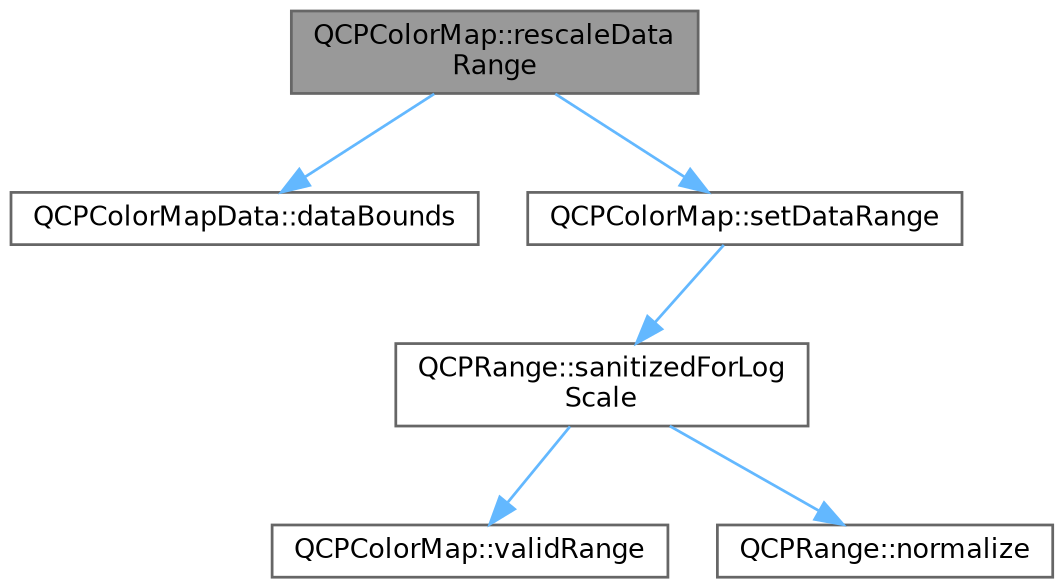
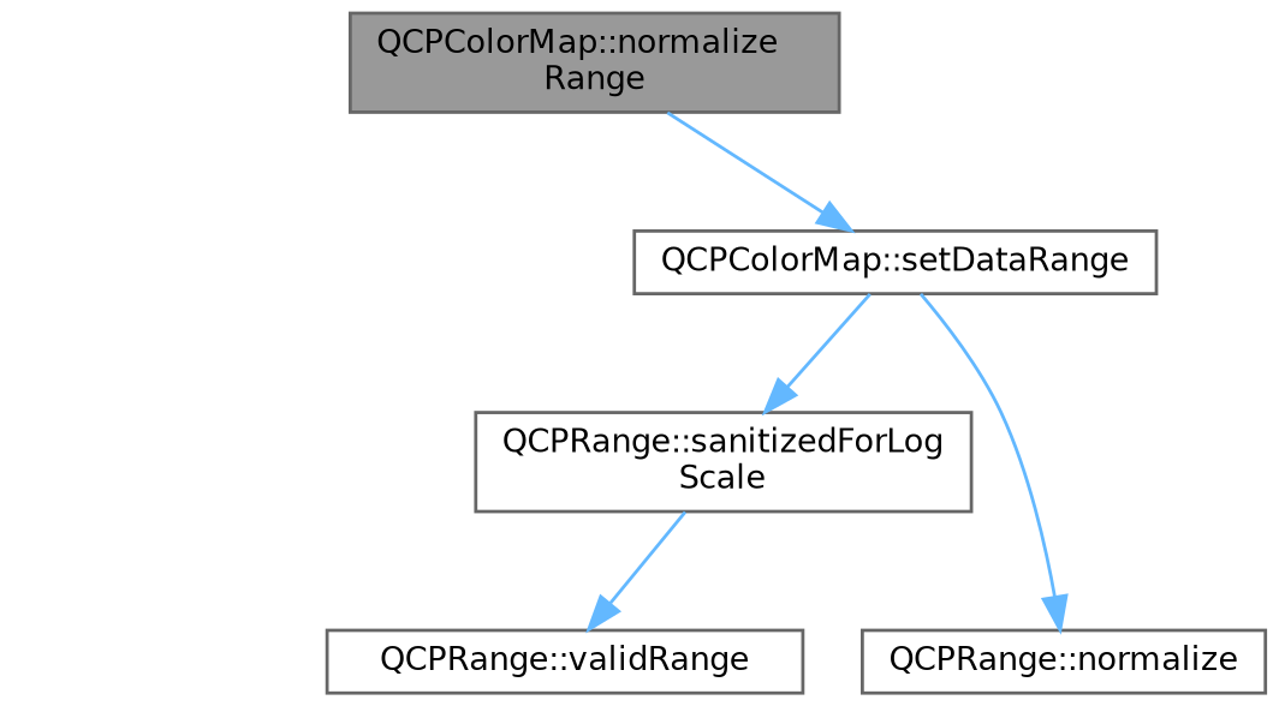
  digraph {
    rankdir=TB
    node [color=grey40 fillcolor=white fontname=Helvetica fontsize=10 shape=box style=filled]
    edge [color=steelblue1 fontname=Helvetica fontsize=10 labelfontname=Helvetica labelfontsize=10 style=solid]
-   n1 [color=gray40 fillcolor=grey60 fontcolor=black height=0.2 label="QCPColorMap::rescaleData\lRange" width=0.4]
-   n2 [height=0.2 label="QCPColorMapData::dataBounds" width=0.4]
+   n1 [color=gray40 fillcolor=grey60 fontcolor=black height=0.2 label="QCPColorMap::normalize\lRange" width=0.4]
    n3 [height=0.2 label="QCPColorMap::setDataRange" width=0.4]
    n4 [height=0.2 label="QCPRange::sanitizedForLog\lScale" width=0.4]
-   n5 [height=0.2 label="QCPColorMap::validRange" width=0.4]
+   n5 [height=0.2 label="QCPRange::validRange" width=0.4]
    n6 [height=0.2 label="QCPRange::normalize" width=0.4]
-   n1 -> n2
    n1 -> n3
    n3 -> n4
    n4 -> n5
-   n4 -> n6
+   n3 -> n6
  }
